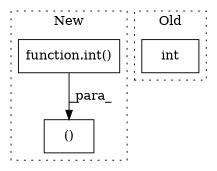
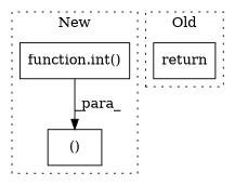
  digraph {
    node [shape=box]
    n1 [a=75 l="4,1" label="function.int()" s="7497,7515"]
    n2 [a=54 l=6 label="()" s=9333]
-   n3 [a=93 l=7 label=int s=8947]
+   n3 [a=93 l=7 label=return s=8947]
    subgraph cluster_1 {
      label=New
      style=dotted
      n1
      n2
    }
    subgraph cluster_2 {
      label=Old
      style=dotted
      n3
    }
    n1 -> n2 [label=_para_]
  }
